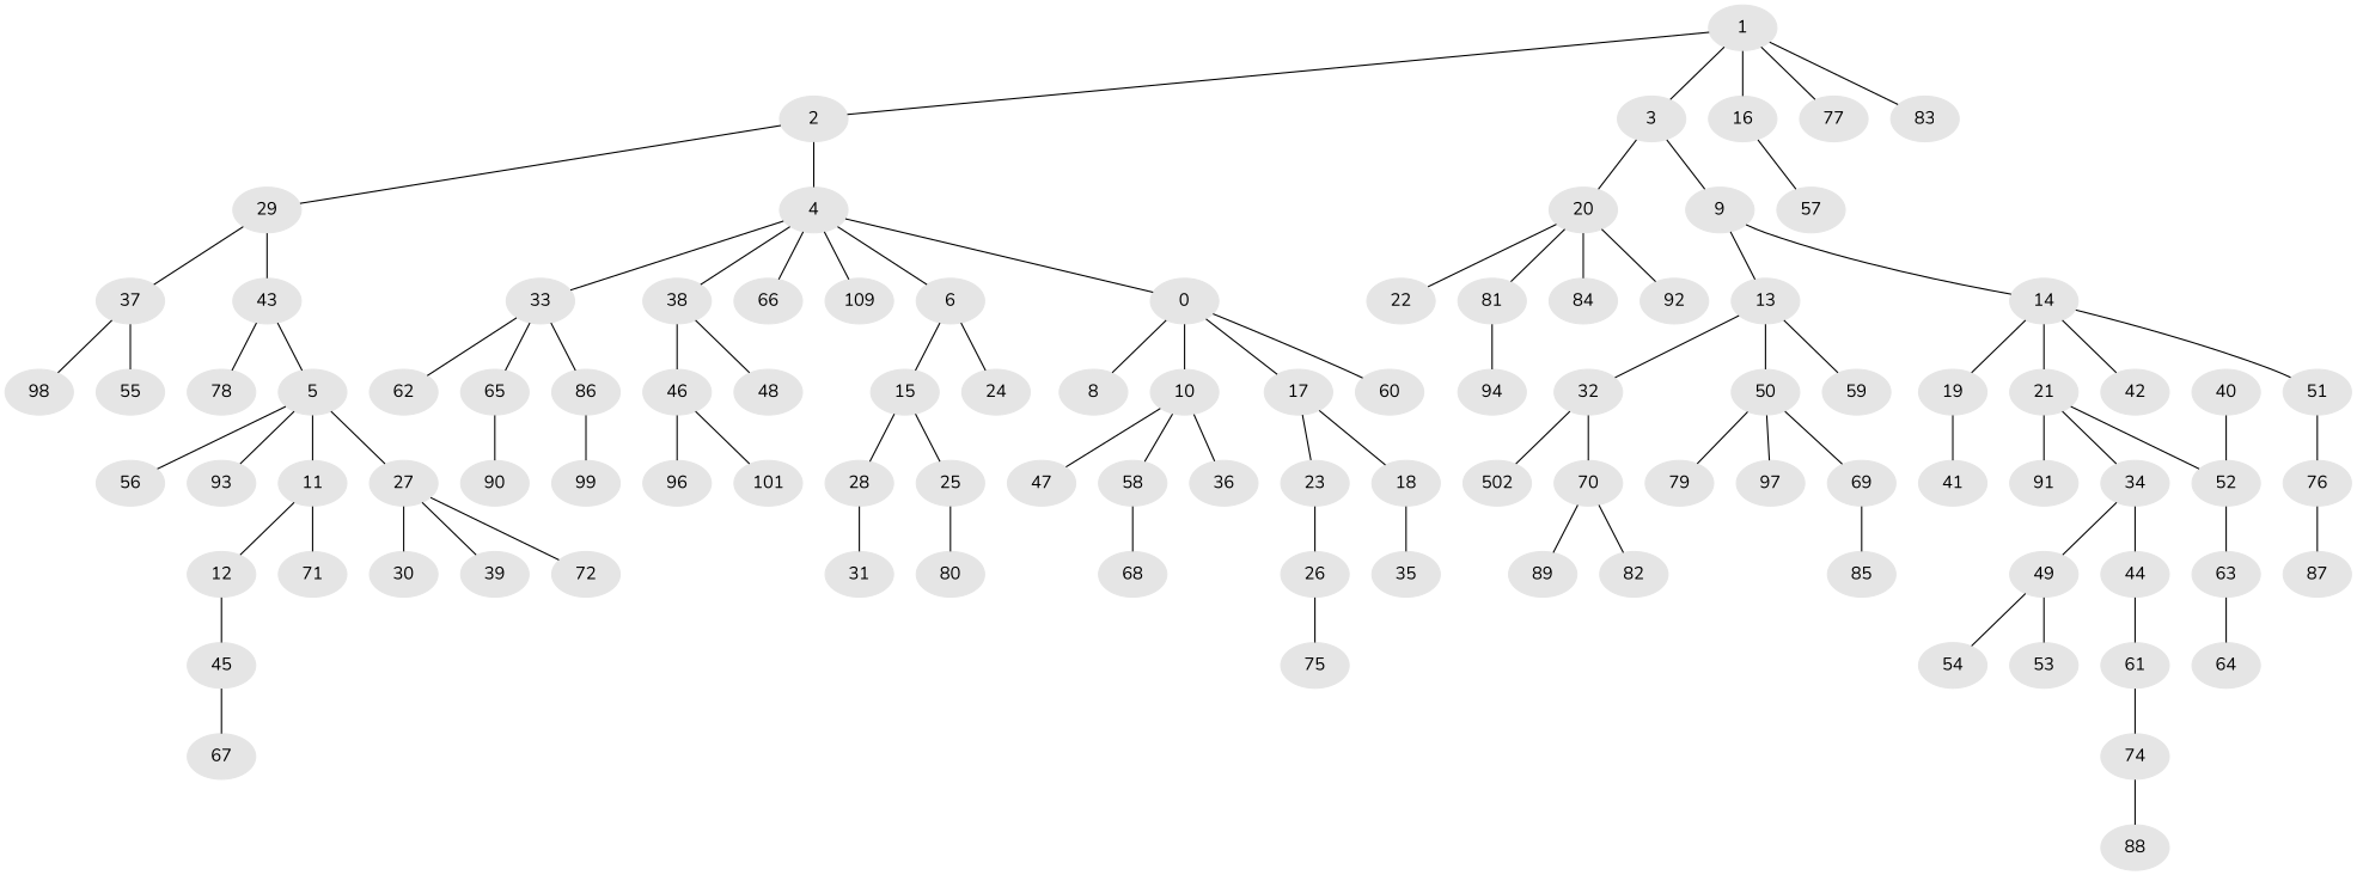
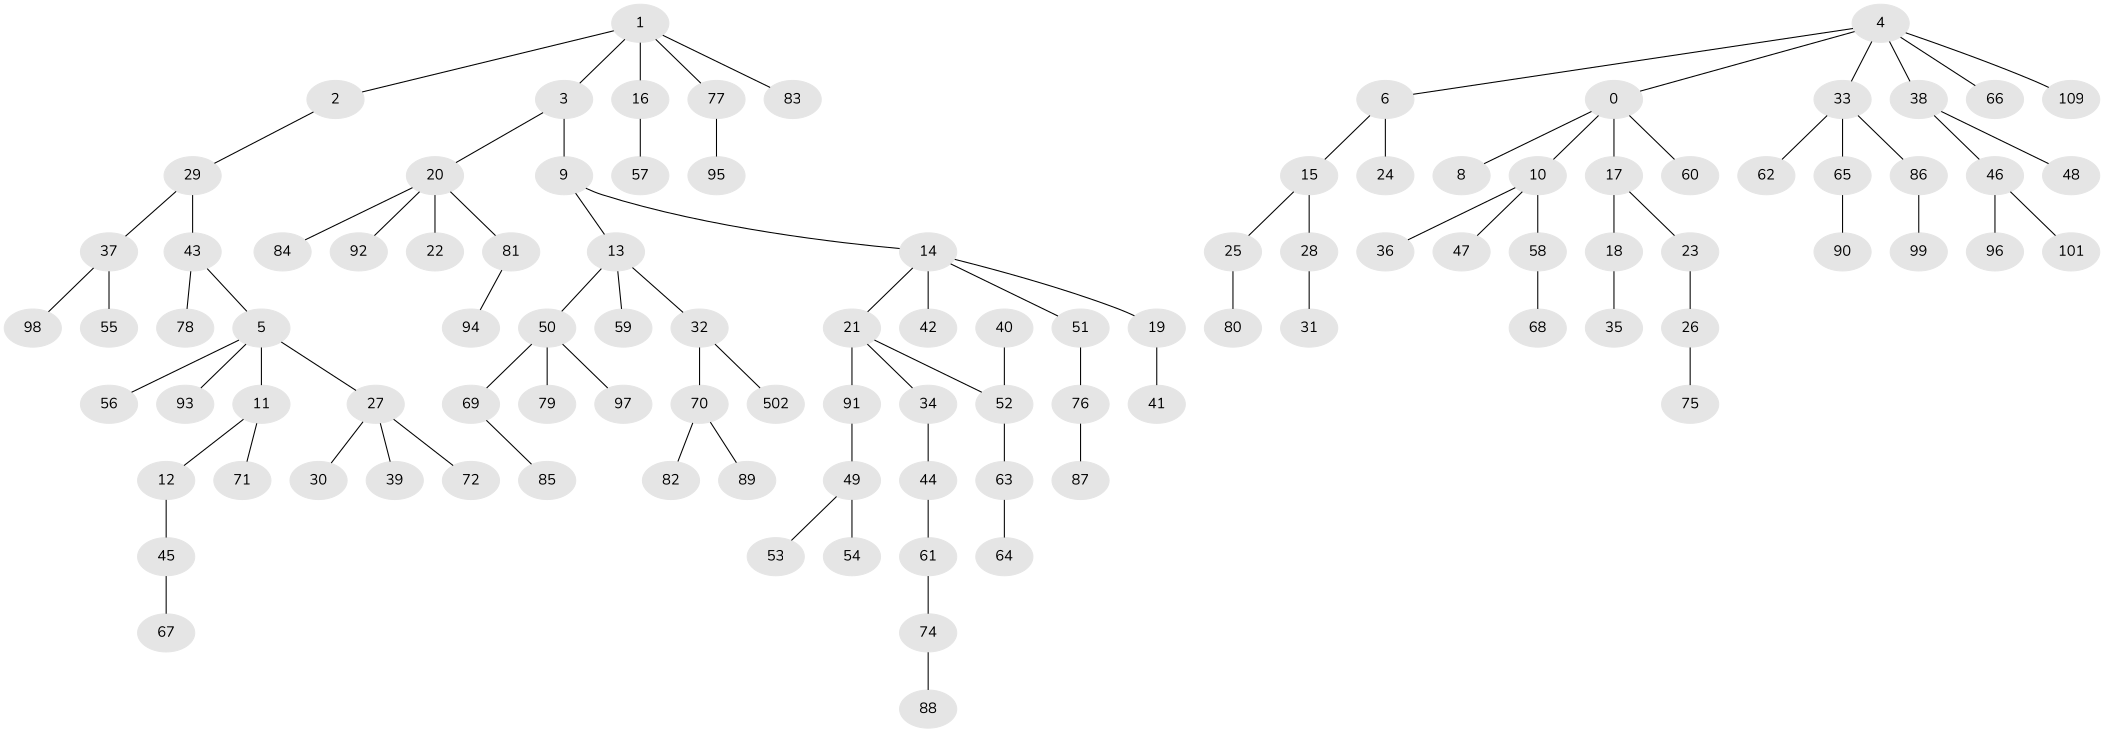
  graph {
    fontname=Nunito
    node [color=gray90 fontname=Nunito style=filled]
    edge [fontname=Nunito]
    1
    2
    3
    16
    77
    83
    4
    29
    9
    20
    57
+   95
    6
    n14 [label=0]
    33
    38
    66
    n18 [label=109]
    5
    11
    27
    56
    93
    37
    43
    13
    14
    22
    81
    84
    92
    15
    24
    8
    10
    17
    60
    62
    65
    86
    46
    48
    12
    71
    30
    39
    72
    25
    28
    36
    47
    58
    18
    23
    32
    50
    59
    19
    21
    42
    51
    68
    45
    67
    70
    n66 [label=502]
    69
    79
    97
    41
    34
    91
    52
    76
    80
    31
    35
    26
    94
    44
    49
    40
    75
    55
    98
    78
    82
    89
    90
    99
    61
    53
    54
    96
    101
    63
    74
    85
    87
    64
    88
    1 -- 2
    1 -- 3
    1 -- 16
    1 -- 77
    1 -- 83
-   2 -- 4
    2 -- 29
    3 -- 9
    3 -- 20
    16 -- 57
+   77 -- 95
    4 -- 6
    4 -- n14
    4 -- 33
    4 -- 38
    4 -- 66
    4 -- n18
    29 -- 37
    29 -- 43
    9 -- 13
    9 -- 14
    20 -- 22
    20 -- 81
    20 -- 84
    20 -- 92
    6 -- 15
    6 -- 24
    n14 -- 8
    n14 -- 10
    n14 -- 17
    n14 -- 60
    33 -- 62
    33 -- 65
    33 -- 86
    38 -- 46
    38 -- 48
    5 -- 11
    5 -- 27
    5 -- 56
    5 -- 93
    11 -- 12
    11 -- 71
    27 -- 30
    27 -- 39
    27 -- 72
    37 -- 55
    37 -- 98
    43 -- 5
    43 -- 78
    13 -- 32
    13 -- 50
    13 -- 59
    14 -- 19
    14 -- 21
    14 -- 42
    14 -- 51
    81 -- 94
    15 -- 25
    15 -- 28
    10 -- 36
    10 -- 47
    10 -- 58
    17 -- 18
    17 -- 23
    65 -- 90
    86 -- 99
    46 -- 96
    46 -- 101
    12 -- 45
    25 -- 80
    28 -- 31
    58 -- 68
    18 -- 35
    23 -- 26
    32 -- 70
    32 -- n66
    50 -- 69
    50 -- 79
    50 -- 97
    19 -- 41
    21 -- 34
    21 -- 91
    21 -- 52
    51 -- 76
    45 -- 67
    70 -- 82
    70 -- 89
    69 -- 85
    34 -- 44
-   34 -- 49
+   91 -- 49
    52 -- 63
    76 -- 87
    26 -- 75
    44 -- 61
    49 -- 53
    49 -- 54
    40 -- 52
    61 -- 74
    63 -- 64
    74 -- 88
  }
